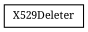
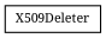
  digraph {
    rankdir=TB
    fontname="Noto Serif"
-   n1 [color=black fillcolor=white fontname="Noto Serif" fontsize=10 height=0.2 label=X529Deleter shape=record style=filled width=0.4]
+   n1 [color=black fillcolor=white fontname="Noto Serif" fontsize=10 height=0.2 label=X509Deleter shape=record style=filled width=0.4]
  }
